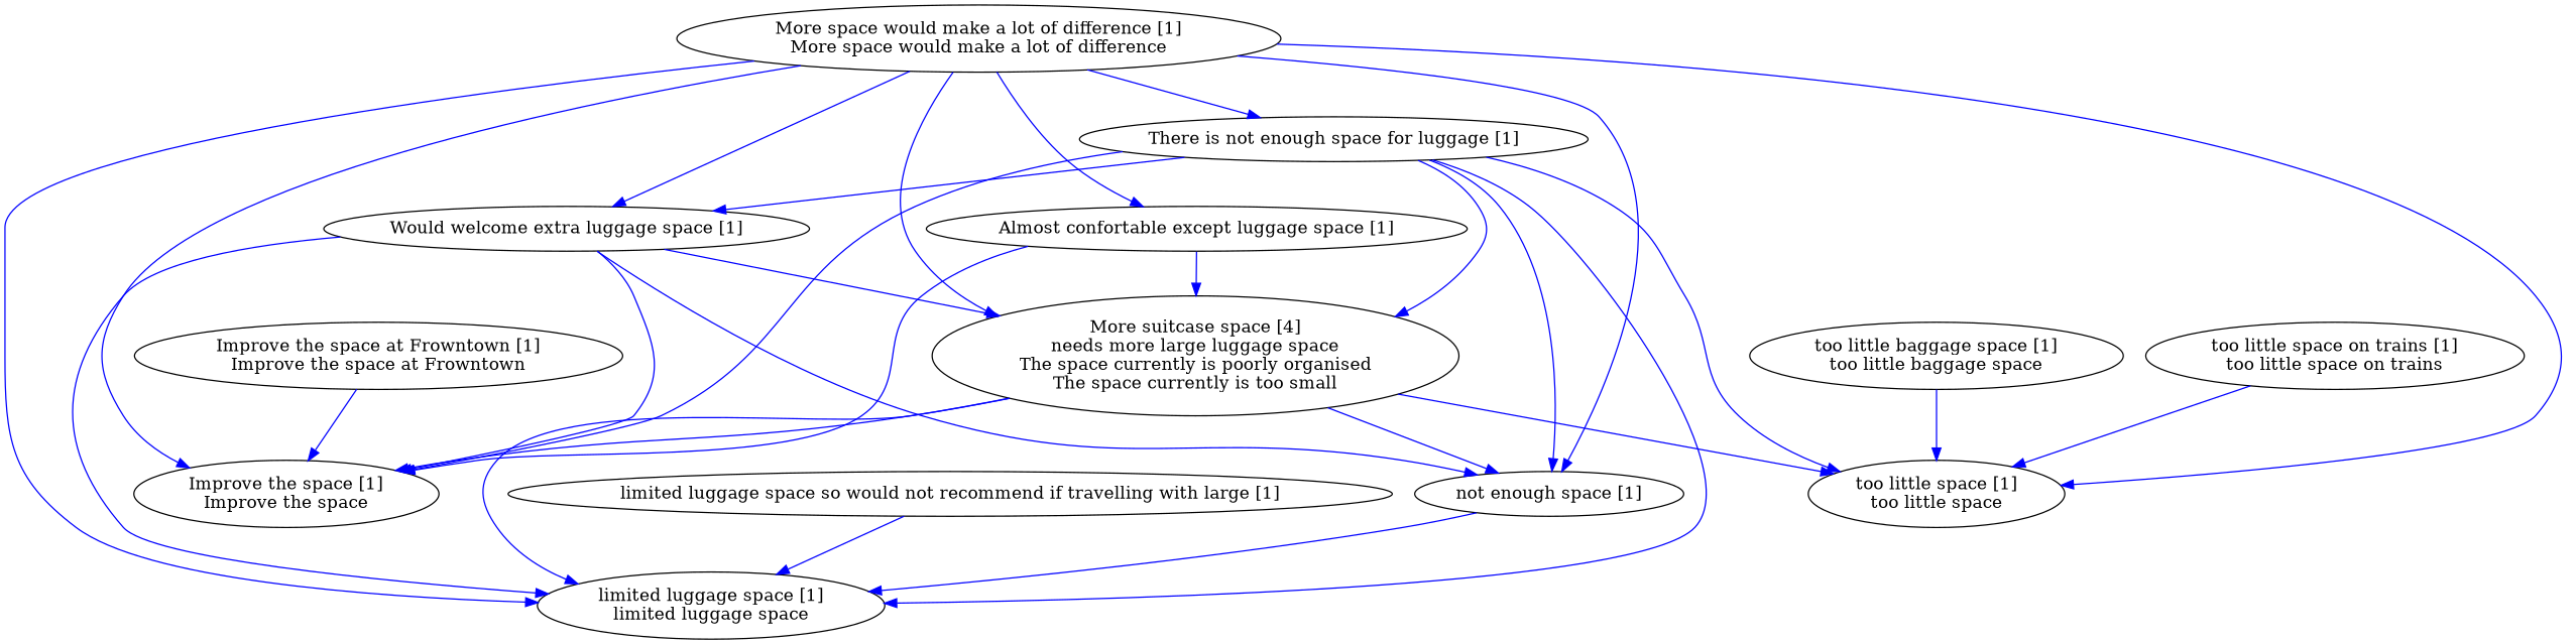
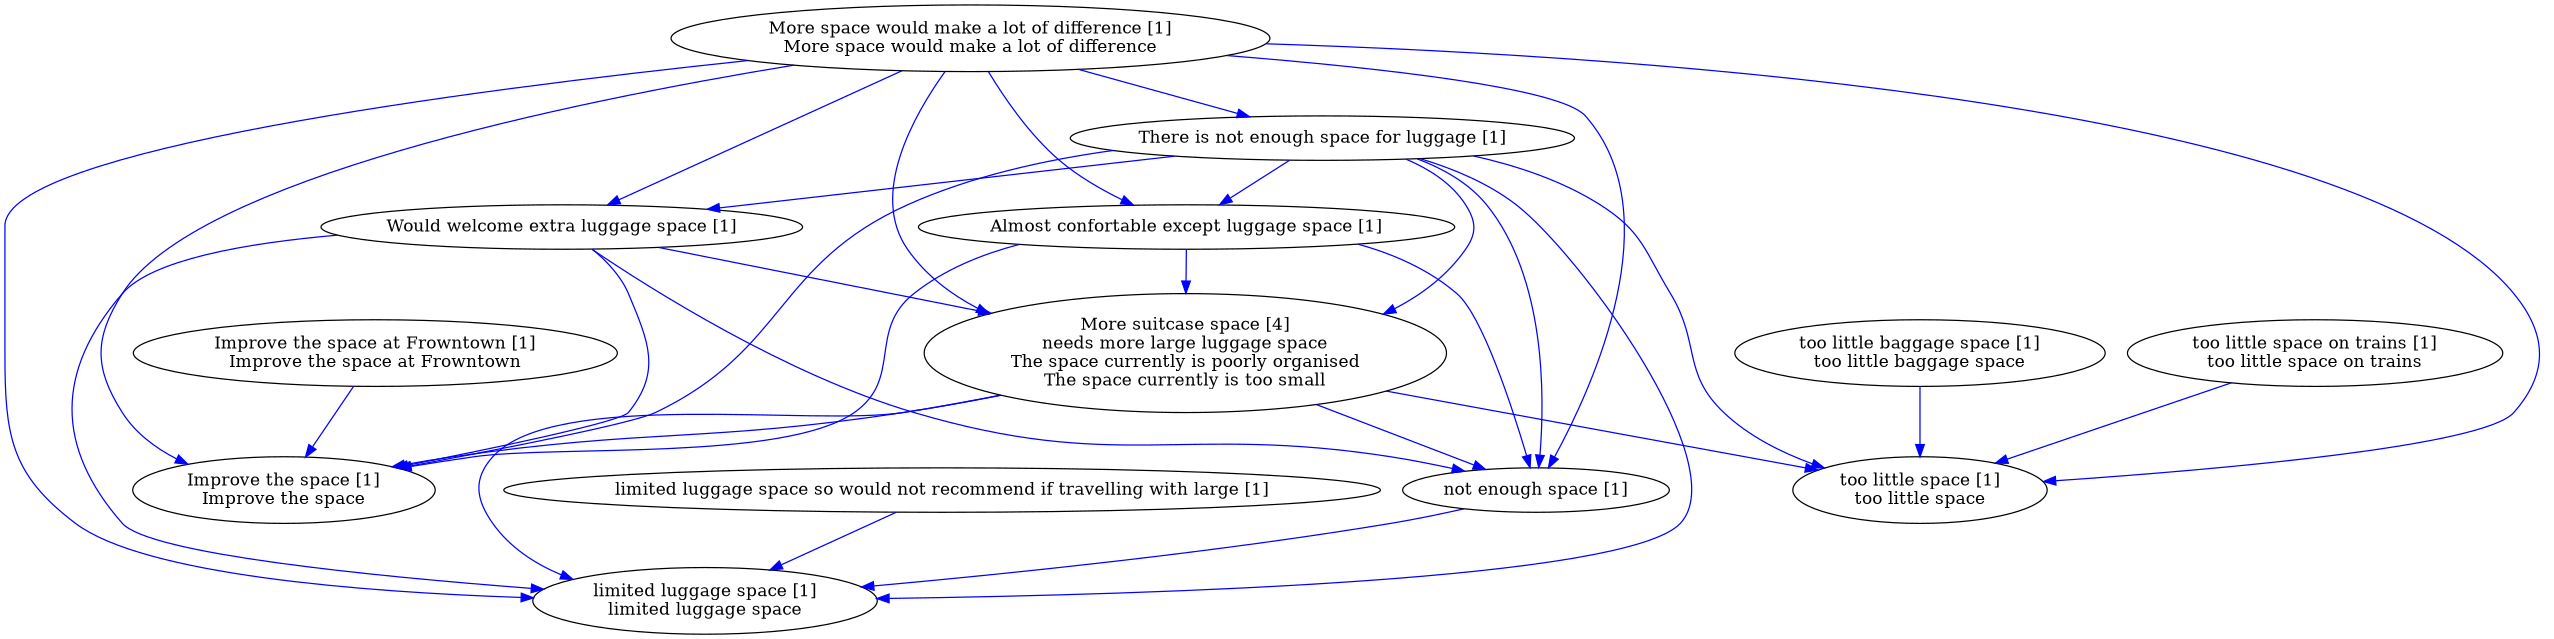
  digraph {
    edge [color=blue]
    "More suitcase space [4]\nneeds more large luggage space\nThe space currently is poorly organised\nThe space currently is too small"
    "Improve the space [1]\nImprove the space"
    "limited luggage space [1]\nlimited luggage space"
    "not enough space [1]"
    "too little space [1]\ntoo little space"
    "Almost confortable except luggage space [1]"
    "Improve the space at Frowntown [1]\nImprove the space at Frowntown"
    "More space would make a lot of difference [1]\nMore space would make a lot of difference"
    "There is not enough space for luggage [1]"
    "Would welcome extra luggage space [1]"
    "limited luggage space so would not recommend if travelling with large [1]"
    "too little baggage space [1]\ntoo little baggage space"
    "too little space on trains [1]\ntoo little space on trains"
    "More suitcase space [4]\nneeds more large luggage space\nThe space currently is poorly organised\nThe space currently is too small" -> "Improve the space [1]\nImprove the space"
    "More suitcase space [4]\nneeds more large luggage space\nThe space currently is poorly organised\nThe space currently is too small" -> "limited luggage space [1]\nlimited luggage space"
    "More suitcase space [4]\nneeds more large luggage space\nThe space currently is poorly organised\nThe space currently is too small" -> "not enough space [1]"
    "More suitcase space [4]\nneeds more large luggage space\nThe space currently is poorly organised\nThe space currently is too small" -> "too little space [1]\ntoo little space"
    "not enough space [1]" -> "limited luggage space [1]\nlimited luggage space"
    "Almost confortable except luggage space [1]" -> "More suitcase space [4]\nneeds more large luggage space\nThe space currently is poorly organised\nThe space currently is too small"
    "Almost confortable except luggage space [1]" -> "Improve the space [1]\nImprove the space"
+   "Almost confortable except luggage space [1]" -> "not enough space [1]"
    "Improve the space at Frowntown [1]\nImprove the space at Frowntown" -> "Improve the space [1]\nImprove the space"
    "More space would make a lot of difference [1]\nMore space would make a lot of difference" -> "More suitcase space [4]\nneeds more large luggage space\nThe space currently is poorly organised\nThe space currently is too small"
    "More space would make a lot of difference [1]\nMore space would make a lot of difference" -> "Improve the space [1]\nImprove the space"
    "More space would make a lot of difference [1]\nMore space would make a lot of difference" -> "limited luggage space [1]\nlimited luggage space"
    "More space would make a lot of difference [1]\nMore space would make a lot of difference" -> "not enough space [1]"
    "More space would make a lot of difference [1]\nMore space would make a lot of difference" -> "too little space [1]\ntoo little space"
    "More space would make a lot of difference [1]\nMore space would make a lot of difference" -> "Almost confortable except luggage space [1]"
    "More space would make a lot of difference [1]\nMore space would make a lot of difference" -> "There is not enough space for luggage [1]"
    "More space would make a lot of difference [1]\nMore space would make a lot of difference" -> "Would welcome extra luggage space [1]"
    "There is not enough space for luggage [1]" -> "More suitcase space [4]\nneeds more large luggage space\nThe space currently is poorly organised\nThe space currently is too small"
    "There is not enough space for luggage [1]" -> "Improve the space [1]\nImprove the space"
    "There is not enough space for luggage [1]" -> "limited luggage space [1]\nlimited luggage space"
    "There is not enough space for luggage [1]" -> "not enough space [1]"
    "There is not enough space for luggage [1]" -> "too little space [1]\ntoo little space"
+   "There is not enough space for luggage [1]" -> "Almost confortable except luggage space [1]"
    "There is not enough space for luggage [1]" -> "Would welcome extra luggage space [1]"
    "Would welcome extra luggage space [1]" -> "More suitcase space [4]\nneeds more large luggage space\nThe space currently is poorly organised\nThe space currently is too small"
    "Would welcome extra luggage space [1]" -> "Improve the space [1]\nImprove the space"
    "Would welcome extra luggage space [1]" -> "limited luggage space [1]\nlimited luggage space"
    "Would welcome extra luggage space [1]" -> "not enough space [1]"
    "limited luggage space so would not recommend if travelling with large [1]" -> "limited luggage space [1]\nlimited luggage space"
    "too little baggage space [1]\ntoo little baggage space" -> "too little space [1]\ntoo little space"
    "too little space on trains [1]\ntoo little space on trains" -> "too little space [1]\ntoo little space"
  }
